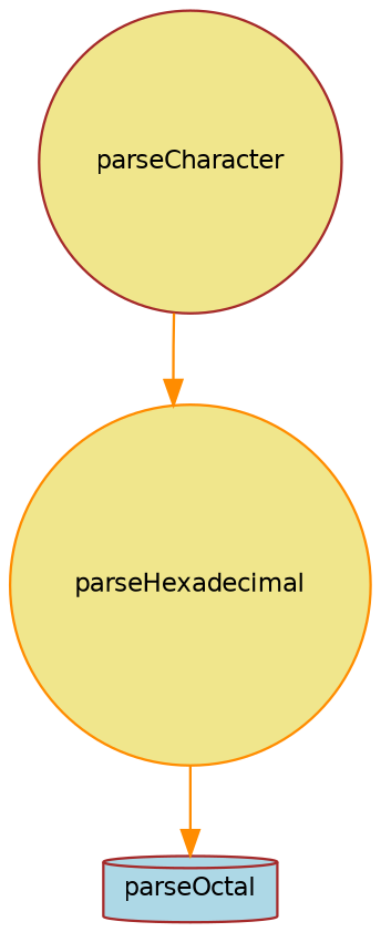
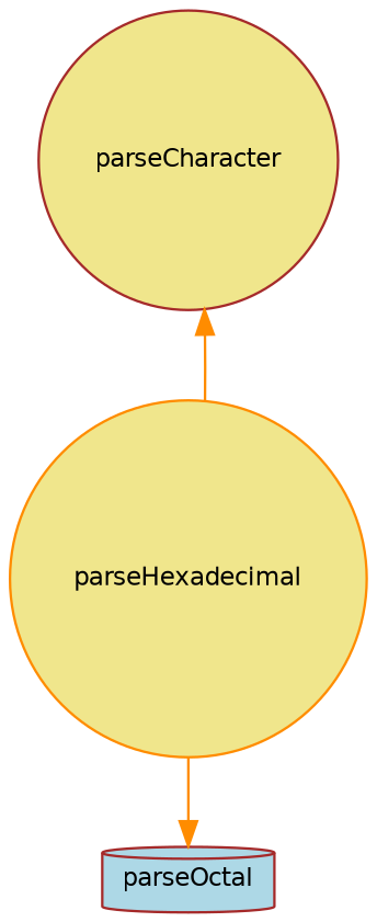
  digraph {
    rankdir=TB
    node [color=brown fillcolor=khaki fontname=Helvetica fontsize=10 shape=circle style=filled]
    edge [color=darkorange fontname=Helvetica fontsize=10 labelfontname=Helvetica labelfontsize=10 style=solid]
    n1 [fontcolor=black height=0.2 label=parseCharacter width=0.4]
    n2 [color=darkorange height=0.2 label=parseHexadecimal width=0.4]
    n3 [fillcolor=lightblue height=0.2 label=parseOctal shape=cylinder width=0.4]
-   n1 -> n2
+   n2 -> n1
    n2 -> n3
  }
